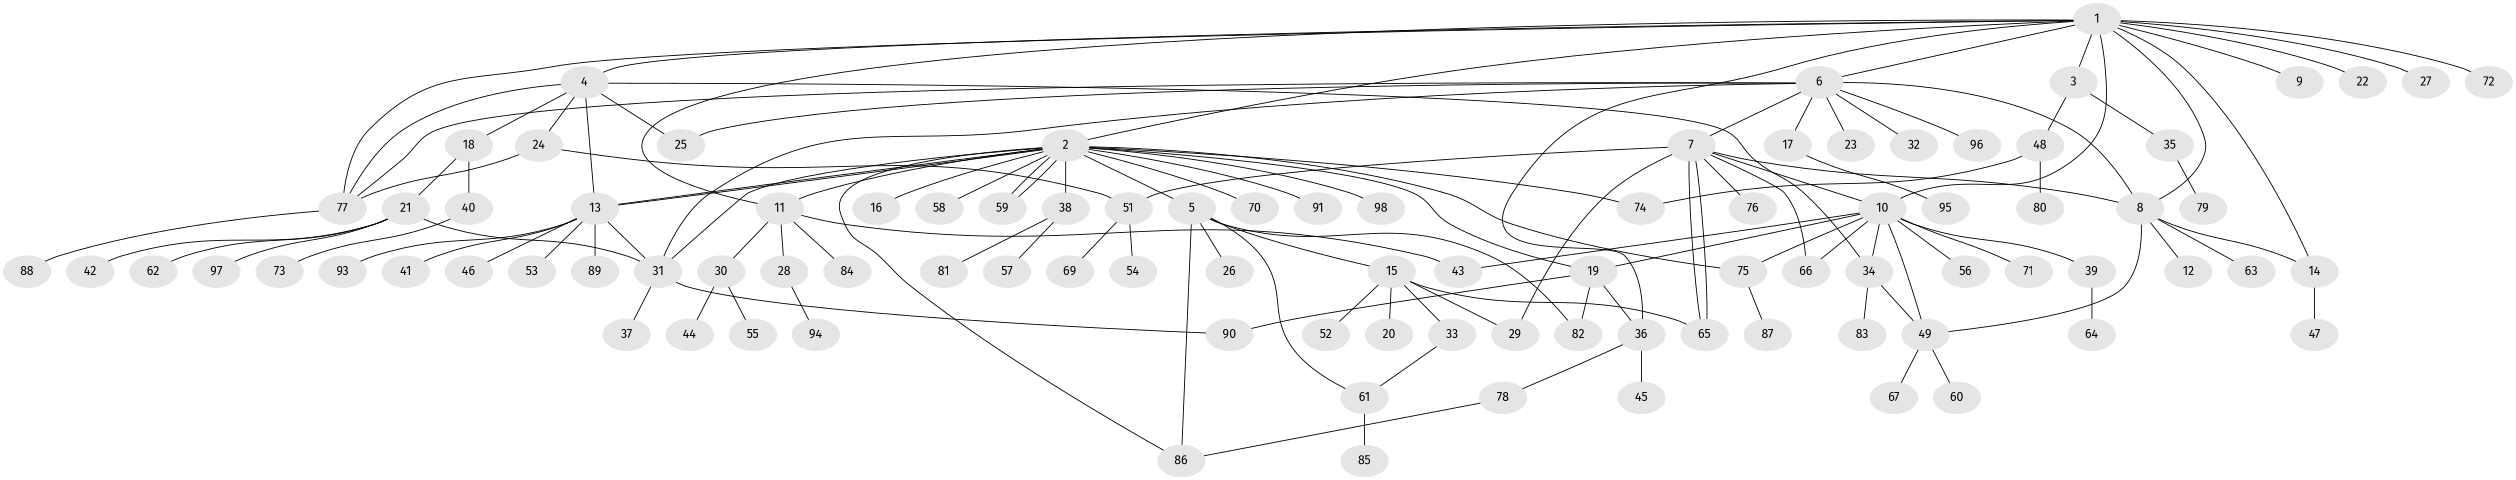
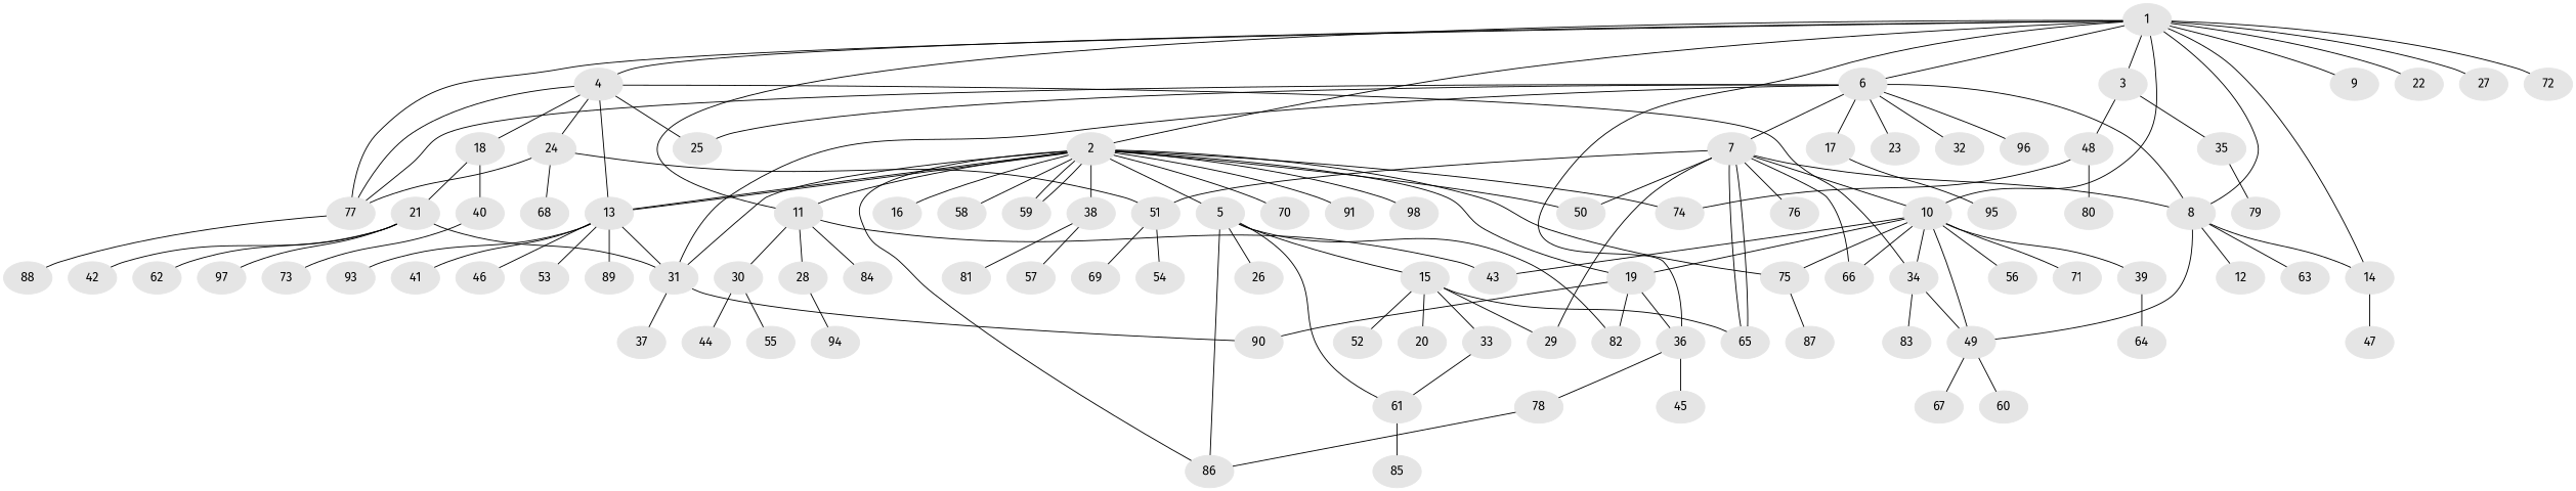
  graph {
    fontname="Fira Sans"
    node [color=gray90 fontname="Fira Sans" style=filled]
    edge [fontname="Fira Sans"]
    1
    2
    3
    4
    6
    8
    9
    10
    11
    14
    22
    27
    36
    72
    77
    5
    13
    16
    19
    31
    38
+   50
    58
    59
    70
    74
    75
    86
    91
    98
    35
    48
    18
    24
    25
    34
    7
    23
    32
    96
    17
    12
    49
    63
    66
    39
    43
    56
    71
    28
    30
    84
    47
    45
    78
    88
    15
    26
    61
    82
    41
    46
    53
    89
    93
    90
    37
    57
    81
    87
    79
    80
    21
    40
    51
+   68
    83
    29
    65
    20
    33
    52
    85
    76
    95
    54
    69
    60
    67
    64
    94
    44
    55
    42
    62
    97
    73
    1 -- 2
    1 -- 3
    1 -- 4
    1 -- 6
    1 -- 8
    1 -- 9
    1 -- 10
    1 -- 11
    1 -- 14
    1 -- 22
    1 -- 27
    1 -- 36
    1 -- 72
    1 -- 77
    2 -- 11
    2 -- 5
    2 -- 13
    2 -- 13
    2 -- 16
    2 -- 19
    2 -- 31
    2 -- 38
+   2 -- 50
    2 -- 58
    2 -- 59
    2 -- 59
    2 -- 70
    2 -- 74
    2 -- 75
    2 -- 86
    2 -- 91
    2 -- 98
    3 -- 35
    3 -- 48
    4 -- 77
    4 -- 13
    4 -- 18
    4 -- 24
    4 -- 25
    4 -- 34
    6 -- 8
    6 -- 77
    6 -- 31
    6 -- 25
    6 -- 7
    6 -- 23
    6 -- 32
    6 -- 96
    6 -- 17
    8 -- 14
    8 -- 12
    8 -- 49
    8 -- 63
    10 -- 19
    10 -- 75
    10 -- 34
    10 -- 49
    10 -- 66
    10 -- 39
    10 -- 43
    10 -- 56
    10 -- 71
    11 -- 43
    11 -- 28
    11 -- 30
    11 -- 84
    14 -- 47
    36 -- 45
    36 -- 78
    77 -- 88
    5 -- 86
    5 -- 15
    5 -- 26
    5 -- 61
    5 -- 82
    13 -- 31
    13 -- 41
    13 -- 46
    13 -- 53
    13 -- 89
    13 -- 93
    19 -- 36
    19 -- 82
    19 -- 90
    31 -- 90
    31 -- 37
    38 -- 57
    38 -- 81
    75 -- 87
    35 -- 79
    48 -- 74
    48 -- 80
    18 -- 21
    18 -- 40
    24 -- 77
    24 -- 51
+   24 -- 68
    34 -- 49
    34 -- 83
    7 -- 8
    7 -- 10
+   7 -- 50
    7 -- 66
    7 -- 51
    7 -- 29
    7 -- 65
    7 -- 65
    7 -- 76
    17 -- 95
    49 -- 60
    49 -- 67
    39 -- 64
    28 -- 94
    30 -- 44
    30 -- 55
    78 -- 86
    15 -- 29
    15 -- 65
    15 -- 20
    15 -- 33
    15 -- 52
    61 -- 85
    21 -- 31
    21 -- 42
    21 -- 62
    21 -- 97
    40 -- 73
    51 -- 54
    51 -- 69
    33 -- 61
  }
